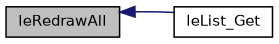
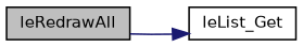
  digraph {
    rankdir=LR
    node [color=black fontname=Helvetica fontsize=10 shape=record style=filled]
    n1 [fillcolor=grey75 fontcolor=black height=0.2 label=leRedrawAll width=0.4]
    n2 [fillcolor=white height=0.2 label=leList_Get width=0.4]
-   n2 -> n1 [color=midnightblue fontname=Helvetica fontsize=10 labelfontname=Helvetica labelfontsize=10 style=solid]
+   n1 -> n2 [color=midnightblue fontname=Helvetica fontsize=10 labelfontname=Helvetica labelfontsize=10 style=solid]
  }
